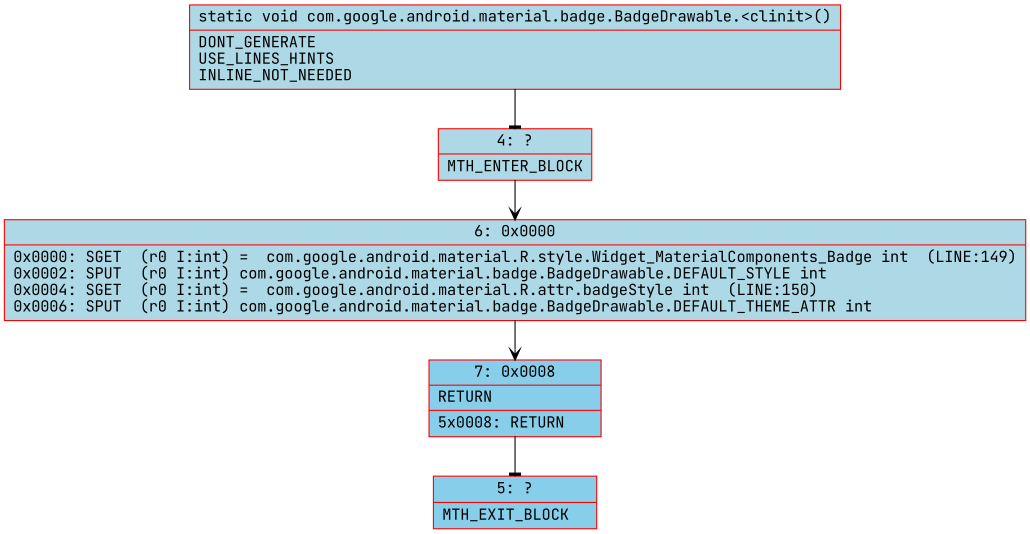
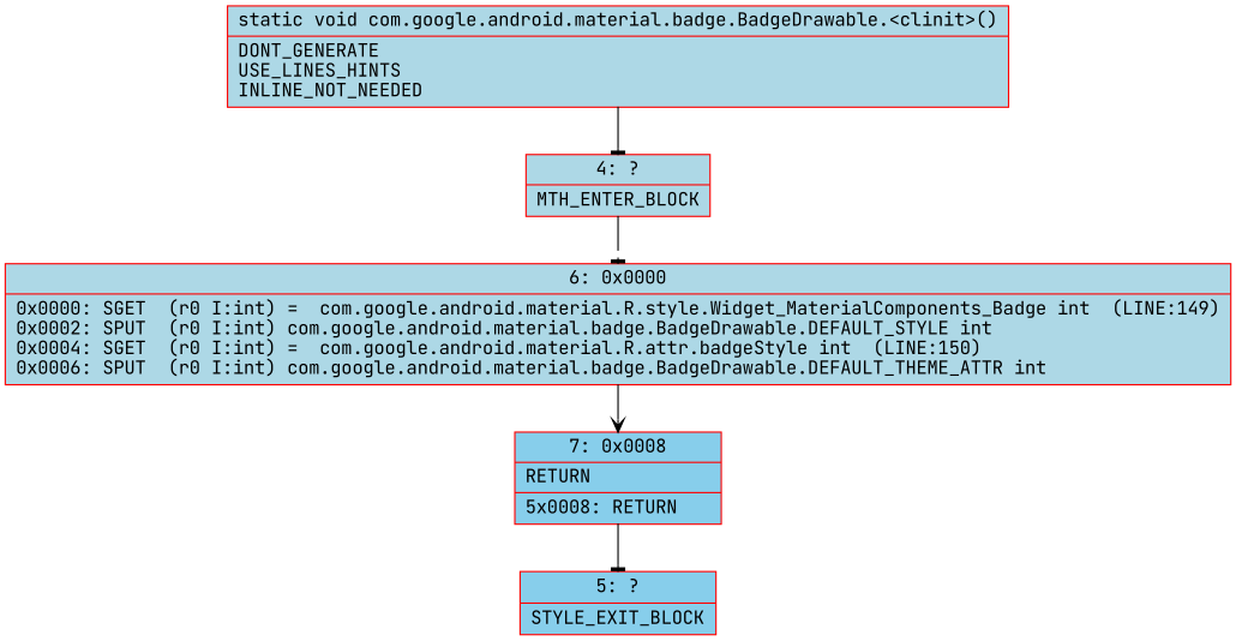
  digraph {
    fontname="JetBrains Mono"
    node [color=red fillcolor=lightblue fontname="JetBrains Mono" shape=record style=filled]
    edge [arrowhead=vee fontname="JetBrains Mono"]
    n1 [label="{4\:\ ?|MTH_ENTER_BLOCK\l}"]
    n2 [label="{6\:\ 0x0000|0x0000: SGET  (r0 I:int) =  com.google.android.material.R.style.Widget_MaterialComponents_Badge int  (LINE:149)\l0x0002: SPUT  (r0 I:int) com.google.android.material.badge.BadgeDrawable.DEFAULT_STYLE int \l0x0004: SGET  (r0 I:int) =  com.google.android.material.R.attr.badgeStyle int  (LINE:150)\l0x0006: SPUT  (r0 I:int) com.google.android.material.badge.BadgeDrawable.DEFAULT_THEME_ATTR int \l}"]
    n3 [fillcolor=skyblue label="{7\:\ 0x0008|RETURN\l|5x0008: RETURN   \l}"]
-   n4 [fillcolor=skyblue label="{5\:\ ?|MTH_EXIT_BLOCK\l}"]
+   n4 [fillcolor=skyblue label="{5\:\ ?|STYLE_EXIT_BLOCK\l}"]
    n5 [label="{static void com.google.android.material.badge.BadgeDrawable.\<clinit\>()  | DONT_GENERATE\lUSE_LINES_HINTS\lINLINE_NOT_NEEDED\l}"]
-   n1 -> n2
+   n1 -> n2 [arrowhead=tee]
    n2 -> n3
    n3 -> n4 [arrowhead=tee]
    n5 -> n1 [arrowhead=tee]
  }
